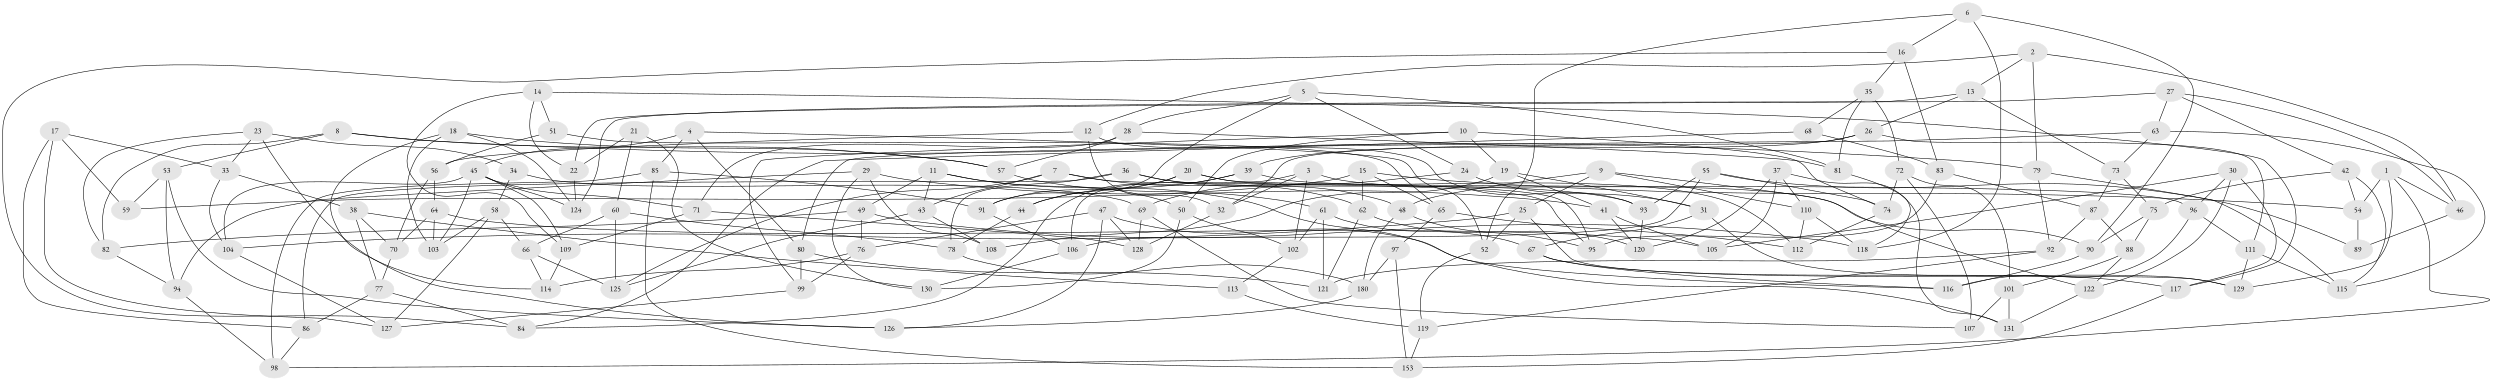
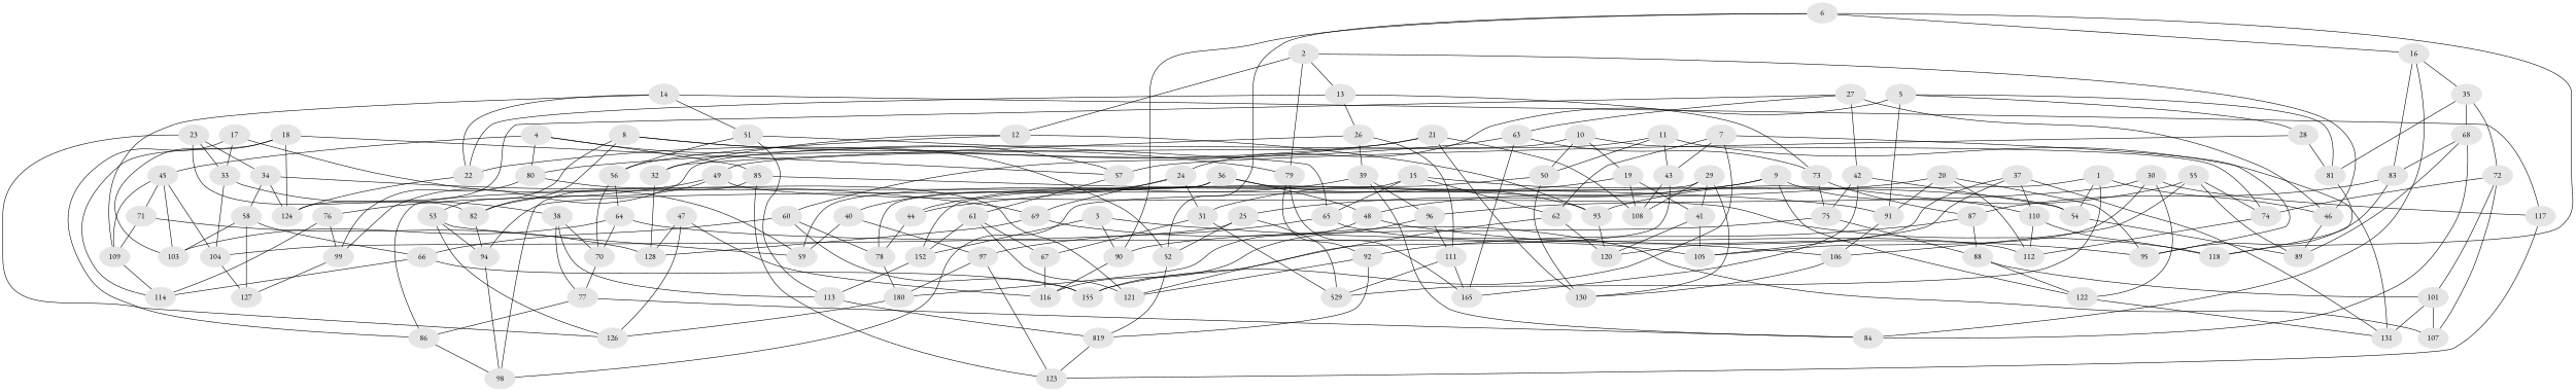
  graph {
    fontname="EB Garamond"
    node [color=gray90 fontname="EB Garamond" style=filled]
    edge [fontname="EB Garamond"]
    1
    46
    54
    98
-   129
+   129 [label=529]
    89
    2
    12
    13
    79
    32
    56
    93
    22
    26
    73
-   115
+   115 [label=165]
    92
    3
    90
-   102
+   102 [label=152]
    106
    128
    116
    113
    130
    4
    45
    52
    80
    85
    109
    103
    104
    71
-   119
+   119 [label=819]
    99
    121
    91
-   123 [label=153]
+   123
    5
    24
    28
    81
    31
+   40
    69
    57
    118
    6
    16
    35
    83
    84
    7
    43
    62
    95
-   125
+   125 [label=155]
    108
    120
    8
    53
    82
    59
    126
    94
    61
    9
    25
    48
    110
    122
    n74 [label=180]
    112
    131
    10
    19
    50
    74
    41
    127
    11
    49
    76
    70
    64
    124
    39
    111
    75
    87
    14
    51
    117
    65
    114
    15
    97
    68
    72
    17
    33
    86
    38
    18
    67
    105
    20
    44
    78
    21
    60
    66
    23
    34
    58
    107
    96
    27
    42
    63
    29
    30
    77
    101
    36
    37
    88
    47
    55
    1 -- 46
    1 -- 54
    1 -- 98
    1 -- 129
    46 -- 89
    54 -- 89
    2 -- 46
    2 -- 12
    2 -- 13
    2 -- 79
    12 -- 32
    12 -- 56
    12 -- 93
    13 -- 22
    13 -- 26
    13 -- 73
    79 -- 115
    79 -- 92
    32 -- 128
    56 -- 70
    56 -- 64
    93 -- 120
    22 -- 124
    26 -- 32
    26 -- 39
    26 -- 111
    73 -- 75
    73 -- 87
    92 -- 119
    92 -- 121
-   3 -- 32
    3 -- 90
    3 -- 102
    3 -- 106
    90 -- 116
    102 -- 113
    106 -- 130
    113 -- 119
    4 -- 45
    4 -- 52
    4 -- 80
    4 -- 85
    45 -- 109
    45 -- 103
    45 -- 104
    45 -- 71
    52 -- 119
    80 -- 99
    80 -- 121
    85 -- 98
    85 -- 91
    85 -- 123
    109 -- 114
    104 -- 127
    71 -- 128
    71 -- 109
    119 -- 123
    99 -- 127
    91 -- 106
    5 -- 91
    5 -- 24
    5 -- 28
    5 -- 81
    24 -- 31
+   24 -- 40
    24 -- 69
-   28 -- 71
    28 -- 81
    28 -- 57
    81 -- 118
    31 -- 129
    31 -- 67
+   40 -- 59
+   40 -- 97
    69 -- 128
    69 -- 107
    57 -- 61
    6 -- 90
    6 -- 52
    6 -- 118
    6 -- 16
    16 -- 35
    16 -- 83
    16 -- 84
    35 -- 81
    35 -- 68
    35 -- 72
    83 -- 95
    83 -- 87
    7 -- 43
    7 -- 62
    7 -- 95
    7 -- 125
    43 -- 125
    43 -- 108
    62 -- 121
    62 -- 120
    8 -- 79
    8 -- 57
    8 -- 53
    8 -- 82
    53 -- 59
    53 -- 126
    53 -- 94
    82 -- 94
    94 -- 98
    61 -- 102
    61 -- 121
    61 -- 67
    9 -- 25
    9 -- 48
    9 -- 110
    9 -- 122
    25 -- 129
    25 -- 52
    25 -- 104
    48 -- 95
    48 -- n74
    110 -- 118
    110 -- 112
    122 -- 131
    n74 -- 126
    10 -- 99
    10 -- 19
    10 -- 50
    10 -- 74
    19 -- 31
    19 -- 108
    19 -- 41
    50 -- 102
    50 -- 130
    74 -- 112
    41 -- 120
    41 -- 105
    11 -- 43
    11 -- 131
    11 -- 50
    11 -- 49
    49 -- 118
    49 -- 82
    49 -- 76
    76 -- 99
    76 -- 114
    70 -- 77
    64 -- 103
    64 -- 70
    64 -- 105
    39 -- 84
    39 -- 44
    39 -- 96
    111 -- 129
    111 -- 115
    75 -- 90
    75 -- 88
    87 -- 92
    87 -- 88
    14 -- 22
    14 -- 109
    14 -- 51
    14 -- 117
    51 -- 56
+   51 -- 113
    51 -- 65
    117 -- 123
    65 -- 112
    65 -- 97
    15 -- 54
    15 -- 62
    15 -- 59
    15 -- 65
    97 -- 123
    97 -- n74
+   68 -- 89
    68 -- 83
    68 -- 84
    72 -- 74
    72 -- 107
    72 -- 101
    17 -- 59
-   17 -- 127
    17 -- 33
    17 -- 86
    33 -- 104
    33 -- 38
    86 -- 98
    38 -- 113
    38 -- 70
    38 -- 77
    18 -- 103
    18 -- 57
    18 -- 124
    18 -- 114
    67 -- 116
-   67 -- 117
    20 -- 91
    20 -- 95
    20 -- 112
    20 -- 44
    44 -- 78
    78 -- n74
    21 -- 22
    21 -- 130
+   21 -- 108
    21 -- 60
    60 -- 125
    60 -- 78
    60 -- 66
    66 -- 125
    66 -- 114
    23 -- 82
    23 -- 126
    23 -- 33
    23 -- 34
    34 -- 69
-   45 -- 124
+   34 -- 124
    34 -- 58
    58 -- 103
    58 -- 127
    58 -- 66
    96 -- 116
    96 -- 111
    27 -- 46
    27 -- 124
    27 -- 42
    27 -- 63
    42 -- 54
    42 -- 115
    42 -- 75
    63 -- 73
    63 -- 115
    63 -- 80
    29 -- 130
    29 -- 108
    29 -- 94
    29 -- 41
    30 -- 122
    30 -- 117
    30 -- 105
    30 -- 96
    77 -- 84
    77 -- 86
    101 -- 131
    101 -- 107
    36 -- 93
    36 -- 48
    36 -- 86
    36 -- 78
    37 -- 120
    37 -- 110
    37 -- 131
    37 -- 105
    88 -- 122
    88 -- 101
    47 -- 128
    47 -- 116
    47 -- 126
-   47 -- 76
    55 -- 89
    55 -- 93
    55 -- 106
    55 -- 74
  }
